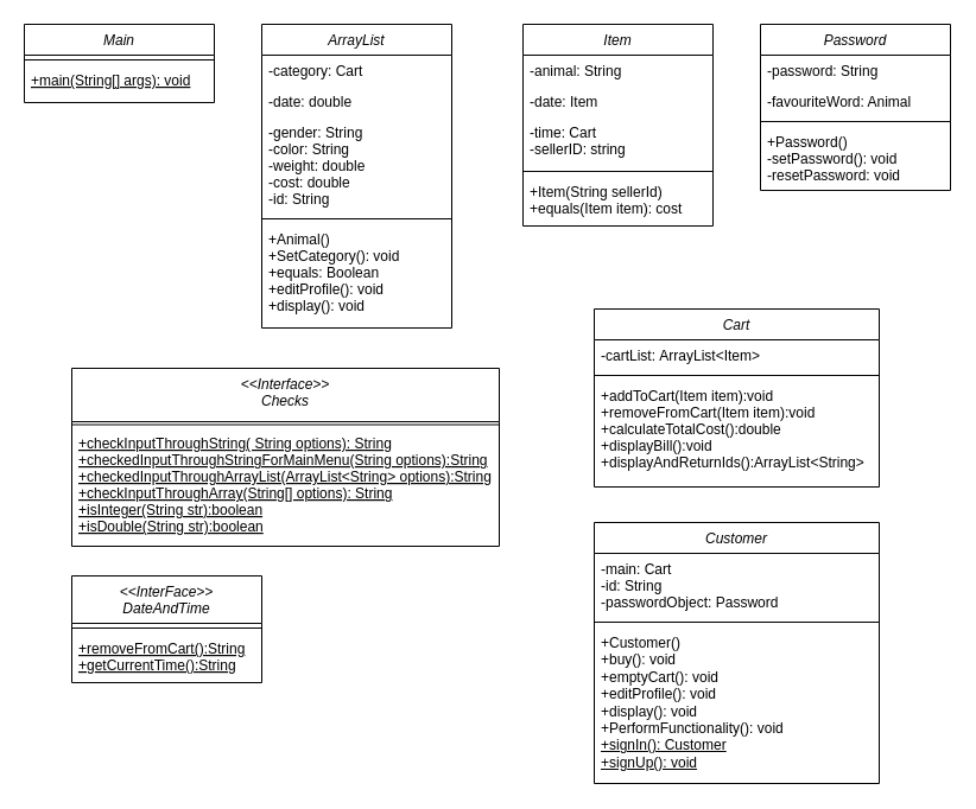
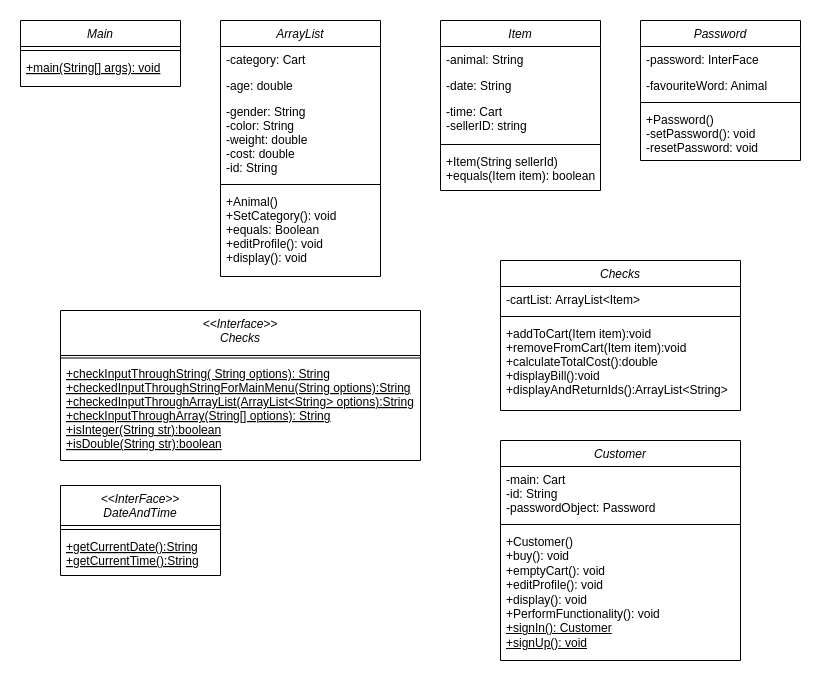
  <mxCell id="0" />
  <mxCell id="1" parent="0" />
  <mxCell id="2" value="ArrayList" style="swimlane;fontStyle=2;align=center;verticalAlign=top;childLayout=stackLayout;horizontal=1;startSize=26;horizontalStack=0;resizeParent=1;resizeLast=0;collapsible=1;marginBottom=0;rounded=0;shadow=0;strokeWidth=1;labelBackgroundColor=default;" parent="1" vertex="1"><mxGeometry x="220" y="20" width="160" height="256" as="geometry"><mxRectangle x="230" y="140" width="160" height="26" as="alternateBounds" /></mxGeometry></mxCell>
  <mxCell id="3" value="-category: Cart" style="text;align=left;verticalAlign=top;spacingLeft=4;spacingRight=4;overflow=hidden;rotatable=0;points=[[0,0.5],[1,0.5]];portConstraint=eastwest;" parent="2" vertex="1"><mxGeometry y="26" width="160" height="26" as="geometry" /></mxCell>
- <mxCell id="4" value="-date: double" style="text;align=left;verticalAlign=top;spacingLeft=4;spacingRight=4;overflow=hidden;rotatable=0;points=[[0,0.5],[1,0.5]];portConstraint=eastwest;rounded=0;shadow=0;html=0;" parent="2" vertex="1"><mxGeometry y="52" width="160" height="26" as="geometry" /></mxCell>
+ <mxCell id="4" value="-age: double" style="text;align=left;verticalAlign=top;spacingLeft=4;spacingRight=4;overflow=hidden;rotatable=0;points=[[0,0.5],[1,0.5]];portConstraint=eastwest;rounded=0;shadow=0;html=0;" parent="2" vertex="1"><mxGeometry y="52" width="160" height="26" as="geometry" /></mxCell>
  <mxCell id="5" value="-gender: String&#10;-color: String&#10;-weight: double&#10;-cost: double&#10;-id: String&#10;" style="text;align=left;verticalAlign=top;spacingLeft=4;spacingRight=4;overflow=hidden;rotatable=0;points=[[0,0.5],[1,0.5]];portConstraint=eastwest;rounded=0;shadow=0;html=0;" parent="2" vertex="1"><mxGeometry y="78" width="160" height="82" as="geometry" /></mxCell>
  <mxCell id="6" value="" style="line;html=1;strokeWidth=1;align=left;verticalAlign=middle;spacingTop=-1;spacingLeft=3;spacingRight=3;rotatable=0;labelPosition=right;points=[];portConstraint=eastwest;" parent="2" vertex="1"><mxGeometry y="160" width="160" height="8" as="geometry" /></mxCell>
  <mxCell id="7" value="+Animal()&#10;+SetCategory(): void&#10;+equals: Boolean&#10;+editProfile(): void&#10;+display(): void" style="text;align=left;verticalAlign=top;spacingLeft=4;spacingRight=4;overflow=hidden;rotatable=0;points=[[0,0.5],[1,0.5]];portConstraint=eastwest;" parent="2" vertex="1"><mxGeometry y="168" width="160" height="88" as="geometry" /></mxCell>
  <mxCell id="8" value="Item" style="swimlane;fontStyle=2;align=center;verticalAlign=top;childLayout=stackLayout;horizontal=1;startSize=26;horizontalStack=0;resizeParent=1;resizeLast=0;collapsible=1;marginBottom=0;rounded=0;shadow=0;strokeWidth=1;" vertex="1" parent="1"><mxGeometry x="440" y="20" width="160" height="170" as="geometry"><mxRectangle x="230" y="140" width="160" height="26" as="alternateBounds" /></mxGeometry></mxCell>
  <mxCell id="9" value="-animal: String" style="text;align=left;verticalAlign=top;spacingLeft=4;spacingRight=4;overflow=hidden;rotatable=0;points=[[0,0.5],[1,0.5]];portConstraint=eastwest;" vertex="1" parent="8"><mxGeometry y="26" width="160" height="26" as="geometry" /></mxCell>
- <mxCell id="10" value="-date: Item" style="text;align=left;verticalAlign=top;spacingLeft=4;spacingRight=4;overflow=hidden;rotatable=0;points=[[0,0.5],[1,0.5]];portConstraint=eastwest;rounded=0;shadow=0;html=0;" vertex="1" parent="8"><mxGeometry y="52" width="160" height="26" as="geometry" /></mxCell>
+ <mxCell id="10" value="-date: String" style="text;align=left;verticalAlign=top;spacingLeft=4;spacingRight=4;overflow=hidden;rotatable=0;points=[[0,0.5],[1,0.5]];portConstraint=eastwest;rounded=0;shadow=0;html=0;" vertex="1" parent="8"><mxGeometry y="52" width="160" height="26" as="geometry" /></mxCell>
  <mxCell id="11" value="-time: Cart&#10;-sellerID: string&#10;" style="text;align=left;verticalAlign=top;spacingLeft=4;spacingRight=4;overflow=hidden;rotatable=0;points=[[0,0.5],[1,0.5]];portConstraint=eastwest;rounded=0;shadow=0;html=0;" vertex="1" parent="8"><mxGeometry y="78" width="160" height="42" as="geometry" /></mxCell>
  <mxCell id="12" value="" style="line;html=1;strokeWidth=1;align=left;verticalAlign=middle;spacingTop=-1;spacingLeft=3;spacingRight=3;rotatable=0;labelPosition=right;points=[];portConstraint=eastwest;" vertex="1" parent="8"><mxGeometry y="120" width="160" height="8" as="geometry" /></mxCell>
- <mxCell id="13" value="+Item(String sellerId)&#10;+equals(Item item): cost" style="text;align=left;verticalAlign=top;spacingLeft=4;spacingRight=4;overflow=hidden;rotatable=0;points=[[0,0.5],[1,0.5]];portConstraint=eastwest;" vertex="1" parent="8"><mxGeometry y="128" width="160" height="42" as="geometry" /></mxCell>
- <mxCell id="14" value="Cart" style="swimlane;fontStyle=2;align=center;verticalAlign=top;childLayout=stackLayout;horizontal=1;startSize=26;horizontalStack=0;resizeParent=1;resizeLast=0;collapsible=1;marginBottom=0;rounded=0;shadow=0;strokeWidth=1;" vertex="1" parent="1"><mxGeometry x="500" y="260" width="240" height="150" as="geometry"><mxRectangle x="230" y="140" width="160" height="26" as="alternateBounds" /></mxGeometry></mxCell>
+ <mxCell id="13" value="+Item(String sellerId)&#10;+equals(Item item): boolean" style="text;align=left;verticalAlign=top;spacingLeft=4;spacingRight=4;overflow=hidden;rotatable=0;points=[[0,0.5],[1,0.5]];portConstraint=eastwest;" vertex="1" parent="8"><mxGeometry y="128" width="160" height="42" as="geometry" /></mxCell>
+ <mxCell id="14" value="Checks" style="swimlane;fontStyle=2;align=center;verticalAlign=top;childLayout=stackLayout;horizontal=1;startSize=26;horizontalStack=0;resizeParent=1;resizeLast=0;collapsible=1;marginBottom=0;rounded=0;shadow=0;strokeWidth=1;" vertex="1" parent="1"><mxGeometry x="500" y="260" width="240" height="150" as="geometry"><mxRectangle x="230" y="140" width="160" height="26" as="alternateBounds" /></mxGeometry></mxCell>
  <mxCell id="15" value="-cartList: ArrayList&lt;Item&gt;" style="text;align=left;verticalAlign=top;spacingLeft=4;spacingRight=4;overflow=hidden;rotatable=0;points=[[0,0.5],[1,0.5]];portConstraint=eastwest;" vertex="1" parent="14"><mxGeometry y="26" width="240" height="26" as="geometry" /></mxCell>
  <mxCell id="16" value="" style="line;html=1;strokeWidth=1;align=left;verticalAlign=middle;spacingTop=-1;spacingLeft=3;spacingRight=3;rotatable=0;labelPosition=right;points=[];portConstraint=eastwest;" vertex="1" parent="14"><mxGeometry y="52" width="240" height="8" as="geometry" /></mxCell>
  <mxCell id="17" value="+addToCart(Item item):void&#10;+removeFromCart(Item item):void&#10;+calculateTotalCost():double&#10;+displayBill():void&#10;+displayAndReturnIds():ArrayList&lt;String&gt;" style="text;align=left;verticalAlign=top;spacingLeft=4;spacingRight=4;overflow=hidden;rotatable=0;points=[[0,0.5],[1,0.5]];portConstraint=eastwest;" vertex="1" parent="14"><mxGeometry y="60" width="240" height="80" as="geometry" /></mxCell>
  <mxCell id="18" value="Customer" style="swimlane;fontStyle=2;align=center;verticalAlign=top;childLayout=stackLayout;horizontal=1;startSize=26;horizontalStack=0;resizeParent=1;resizeLast=0;collapsible=1;marginBottom=0;rounded=0;shadow=0;strokeWidth=1;" vertex="1" parent="1"><mxGeometry x="500" y="440" width="240" height="220" as="geometry"><mxRectangle x="230" y="140" width="160" height="26" as="alternateBounds" /></mxGeometry></mxCell>
  <mxCell id="19" value="-main: Cart&#10;-id: String&#10;-passwordObject: Password" style="text;align=left;verticalAlign=top;spacingLeft=4;spacingRight=4;overflow=hidden;rotatable=0;points=[[0,0.5],[1,0.5]];portConstraint=eastwest;" vertex="1" parent="18"><mxGeometry y="26" width="240" height="54" as="geometry" /></mxCell>
  <mxCell id="20" value="" style="line;html=1;strokeWidth=1;align=left;verticalAlign=middle;spacingTop=-1;spacingLeft=3;spacingRight=3;rotatable=0;labelPosition=right;points=[];portConstraint=eastwest;" vertex="1" parent="18"><mxGeometry y="80" width="240" height="8" as="geometry" /></mxCell>
  <mxCell id="21" value="+Customer()&lt;br&gt;+buy(): void&lt;br&gt;+emptyCart(): void&lt;br&gt;+editProfile(): void&lt;br&gt;+display(): void&lt;br&gt;+PerformFunctionality(): void&lt;br&gt;&lt;u&gt;+signIn(): Customer&lt;/u&gt;&lt;br&gt;&lt;u&gt;+signUp(): void&lt;/u&gt;" style="text;align=left;verticalAlign=top;spacingLeft=4;spacingRight=4;overflow=hidden;rotatable=0;points=[[0,0.5],[1,0.5]];portConstraint=eastwest;html=1;" vertex="1" parent="18"><mxGeometry y="88" width="240" height="132" as="geometry" /></mxCell>
  <mxCell id="22" value="&lt;&lt;Interface&gt;&gt;&#10;Checks" style="swimlane;fontStyle=2;align=center;verticalAlign=top;childLayout=stackLayout;horizontal=1;startSize=45;horizontalStack=0;resizeParent=1;resizeLast=0;collapsible=1;marginBottom=0;rounded=0;shadow=0;strokeWidth=1;" vertex="1" parent="1"><mxGeometry x="60" y="310" width="360" height="150" as="geometry"><mxRectangle x="230" y="140" width="160" height="26" as="alternateBounds" /></mxGeometry></mxCell>
  <mxCell id="23" value="" style="line;html=1;strokeWidth=1;align=left;verticalAlign=middle;spacingTop=-1;spacingLeft=3;spacingRight=3;rotatable=0;labelPosition=right;points=[];portConstraint=eastwest;" vertex="1" parent="22"><mxGeometry y="45" width="360" height="5" as="geometry" /></mxCell>
  <mxCell id="24" value="+checkInputThroughString( String options): String&#10;+checkedInputThroughStringForMainMenu(String options):String&#10;+checkedInputThroughArrayList(ArrayList&lt;String&gt; options):String&#10;+checkInputThroughArray(String[] options): String&#10;+isInteger(String str):boolean&#10;+isDouble(String str):boolean&#10;" style="text;align=left;verticalAlign=top;spacingLeft=4;spacingRight=4;overflow=hidden;rotatable=0;points=[[0,0.5],[1,0.5]];portConstraint=eastwest;fontStyle=4" vertex="1" parent="22"><mxGeometry y="50" width="360" height="100" as="geometry" /></mxCell>
  <mxCell id="25" value="&lt;&lt;InterFace&gt;&gt;&#10;DateAndTime" style="swimlane;fontStyle=2;align=center;verticalAlign=top;childLayout=stackLayout;horizontal=1;startSize=40;horizontalStack=0;resizeParent=1;resizeLast=0;collapsible=1;marginBottom=0;rounded=0;shadow=0;strokeWidth=1;" vertex="1" parent="1"><mxGeometry x="60" y="485" width="160" height="90" as="geometry"><mxRectangle x="230" y="140" width="160" height="26" as="alternateBounds" /></mxGeometry></mxCell>
  <mxCell id="26" value="" style="line;html=1;strokeWidth=1;align=left;verticalAlign=middle;spacingTop=-1;spacingLeft=3;spacingRight=3;rotatable=0;labelPosition=right;points=[];portConstraint=eastwest;" vertex="1" parent="25"><mxGeometry y="40" width="160" height="8" as="geometry" /></mxCell>
- <mxCell id="27" value="+removeFromCart():String&#10;+getCurrentTime():String" style="text;align=left;verticalAlign=top;spacingLeft=4;spacingRight=4;overflow=hidden;rotatable=0;points=[[0,0.5],[1,0.5]];portConstraint=eastwest;fontStyle=4" vertex="1" parent="25"><mxGeometry y="48" width="160" height="42" as="geometry" /></mxCell>
+ <mxCell id="27" value="+getCurrentDate():String&#10;+getCurrentTime():String" style="text;align=left;verticalAlign=top;spacingLeft=4;spacingRight=4;overflow=hidden;rotatable=0;points=[[0,0.5],[1,0.5]];portConstraint=eastwest;fontStyle=4" vertex="1" parent="25"><mxGeometry y="48" width="160" height="42" as="geometry" /></mxCell>
  <mxCell id="28" value="Main" style="swimlane;fontStyle=2;align=center;verticalAlign=top;childLayout=stackLayout;horizontal=1;startSize=26;horizontalStack=0;resizeParent=1;resizeLast=0;collapsible=1;marginBottom=0;rounded=0;shadow=0;strokeWidth=1;labelBackgroundColor=default;" vertex="1" parent="1"><mxGeometry x="20" y="20" width="160" height="66" as="geometry"><mxRectangle x="230" y="140" width="160" height="26" as="alternateBounds" /></mxGeometry></mxCell>
  <mxCell id="29" value="" style="line;html=1;strokeWidth=1;align=left;verticalAlign=middle;spacingTop=-1;spacingLeft=3;spacingRight=3;rotatable=0;labelPosition=right;points=[];portConstraint=eastwest;" vertex="1" parent="28"><mxGeometry y="26" width="160" height="8" as="geometry" /></mxCell>
  <mxCell id="30" value="+main(String[] args): void&#10;&#10;" style="text;align=left;verticalAlign=top;spacingLeft=4;spacingRight=4;overflow=hidden;rotatable=0;points=[[0,0.5],[1,0.5]];portConstraint=eastwest;fontStyle=4" vertex="1" parent="28"><mxGeometry y="34" width="160" height="32" as="geometry" /></mxCell>
  <mxCell id="31" value="Password" style="swimlane;fontStyle=2;align=center;verticalAlign=top;childLayout=stackLayout;horizontal=1;startSize=26;horizontalStack=0;resizeParent=1;resizeLast=0;collapsible=1;marginBottom=0;rounded=0;shadow=0;strokeWidth=1;" vertex="1" parent="1"><mxGeometry x="640" y="20" width="160" height="140" as="geometry"><mxRectangle x="230" y="140" width="160" height="26" as="alternateBounds" /></mxGeometry></mxCell>
- <mxCell id="32" value="-password: String" style="text;align=left;verticalAlign=top;spacingLeft=4;spacingRight=4;overflow=hidden;rotatable=0;points=[[0,0.5],[1,0.5]];portConstraint=eastwest;" vertex="1" parent="31"><mxGeometry y="26" width="160" height="26" as="geometry" /></mxCell>
+ <mxCell id="32" value="-password: InterFace" style="text;align=left;verticalAlign=top;spacingLeft=4;spacingRight=4;overflow=hidden;rotatable=0;points=[[0,0.5],[1,0.5]];portConstraint=eastwest;" vertex="1" parent="31"><mxGeometry y="26" width="160" height="26" as="geometry" /></mxCell>
  <mxCell id="33" value="-favouriteWord: Animal" style="text;align=left;verticalAlign=top;spacingLeft=4;spacingRight=4;overflow=hidden;rotatable=0;points=[[0,0.5],[1,0.5]];portConstraint=eastwest;rounded=0;shadow=0;html=0;" vertex="1" parent="31"><mxGeometry y="52" width="160" height="26" as="geometry" /></mxCell>
  <mxCell id="34" value="" style="line;html=1;strokeWidth=1;align=left;verticalAlign=middle;spacingTop=-1;spacingLeft=3;spacingRight=3;rotatable=0;labelPosition=right;points=[];portConstraint=eastwest;" vertex="1" parent="31"><mxGeometry y="78" width="160" height="8" as="geometry" /></mxCell>
  <mxCell id="35" value="+Password()&#10;-setPassword(): void&#10;-resetPassword: void&#10;" style="text;align=left;verticalAlign=top;spacingLeft=4;spacingRight=4;overflow=hidden;rotatable=0;points=[[0,0.5],[1,0.5]];portConstraint=eastwest;" vertex="1" parent="31"><mxGeometry y="86" width="160" height="42" as="geometry" /></mxCell>
